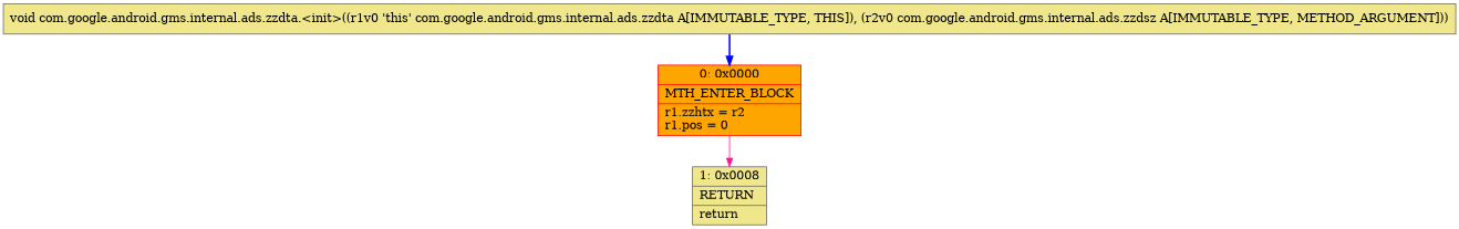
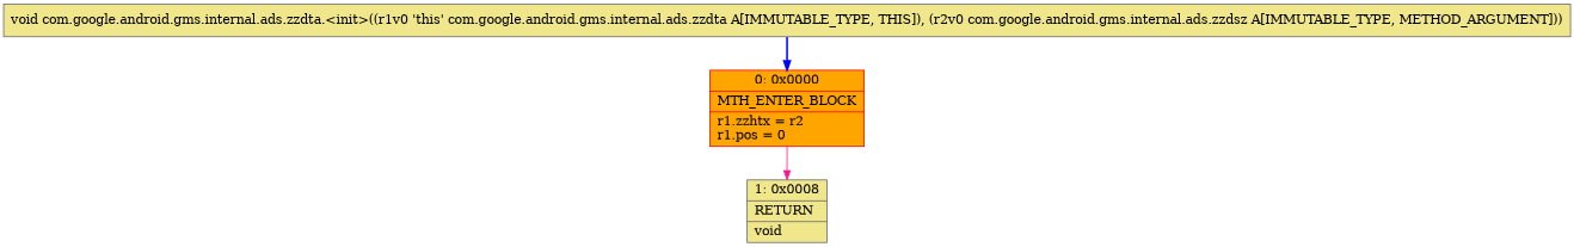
  digraph {
    node [shape=record style=filled fillcolor=khaki color=gray40]
    n1 [label="{0\:\ 0x0000|MTH_ENTER_BLOCK\l|r1.zzhtx = r2\lr1.pos = 0\l}" fillcolor=orange color=red]
-   n2 [label="{1\:\ 0x0008|RETURN\l|return\l}"]
+   n2 [label="{1\:\ 0x0008|RETURN\l|void\l}"]
    n3 [label="{void com.google.android.gms.internal.ads.zzdta.\<init\>((r1v0 'this' com.google.android.gms.internal.ads.zzdta A[IMMUTABLE_TYPE, THIS]), (r2v0 com.google.android.gms.internal.ads.zzdsz A[IMMUTABLE_TYPE, METHOD_ARGUMENT])) }"]
    n1 -> n2 [color=deeppink style=solid]
    n3 -> n1 [color=blue style=bold]
  }
